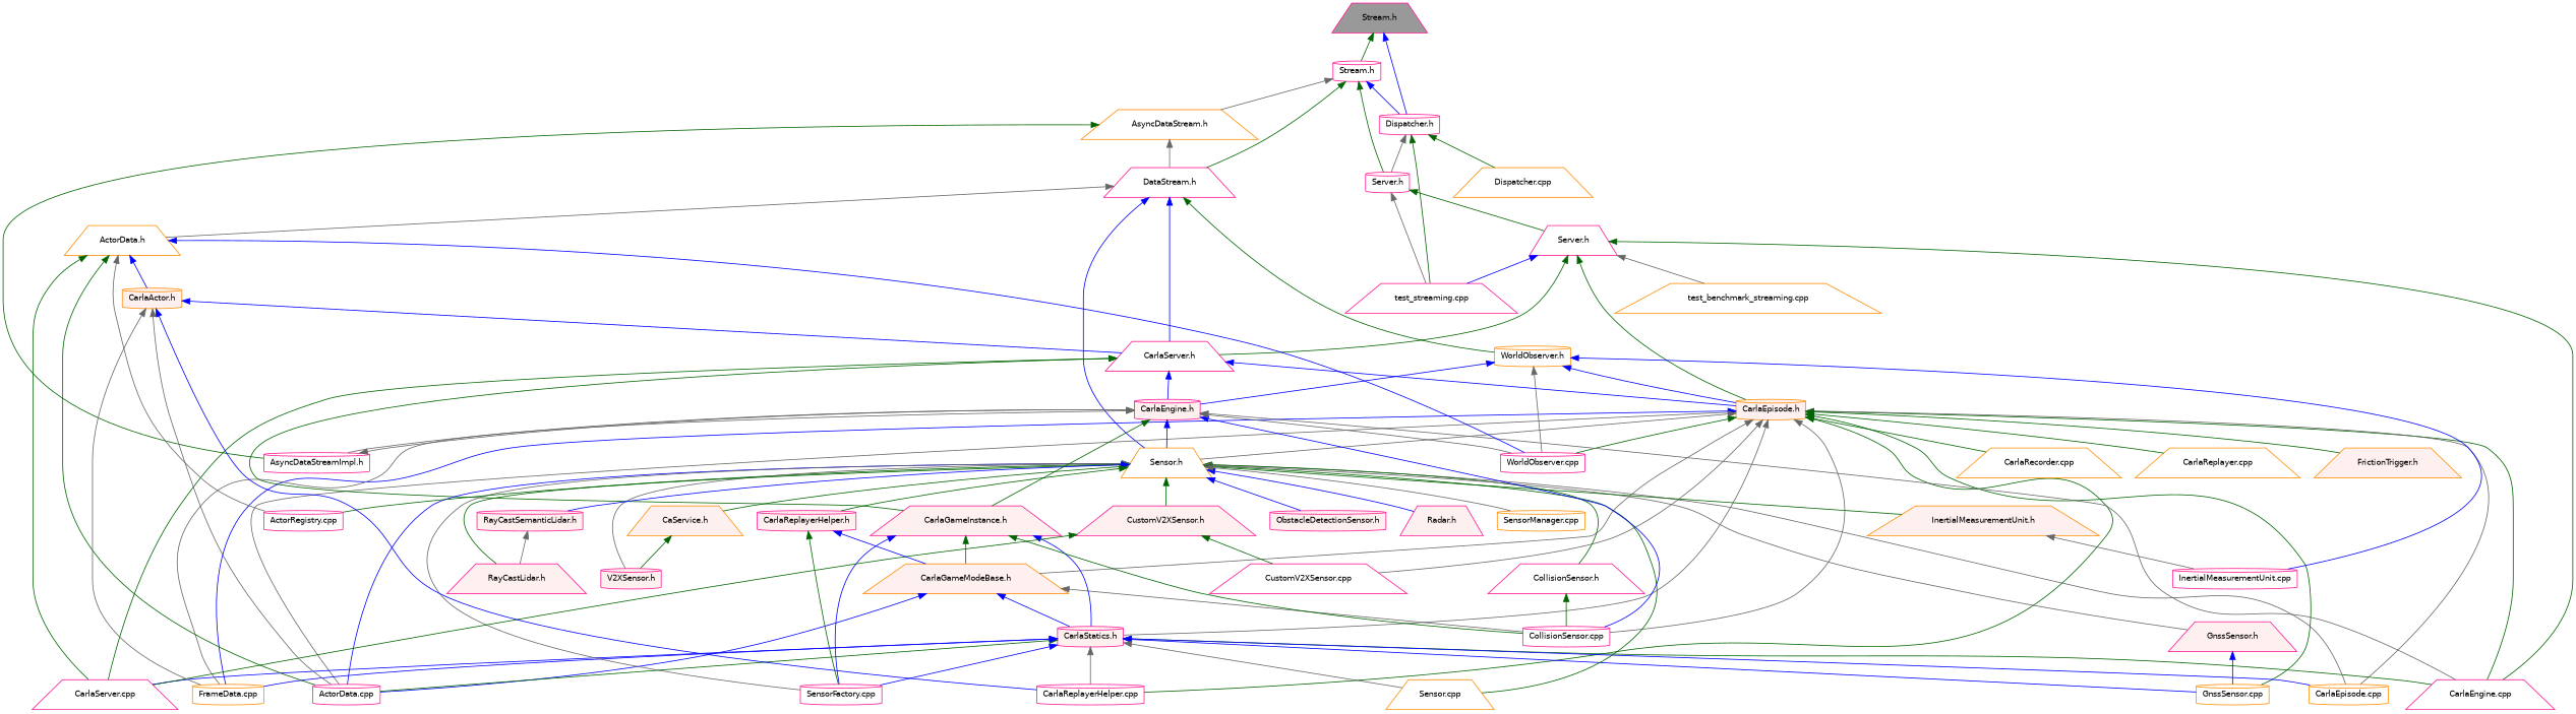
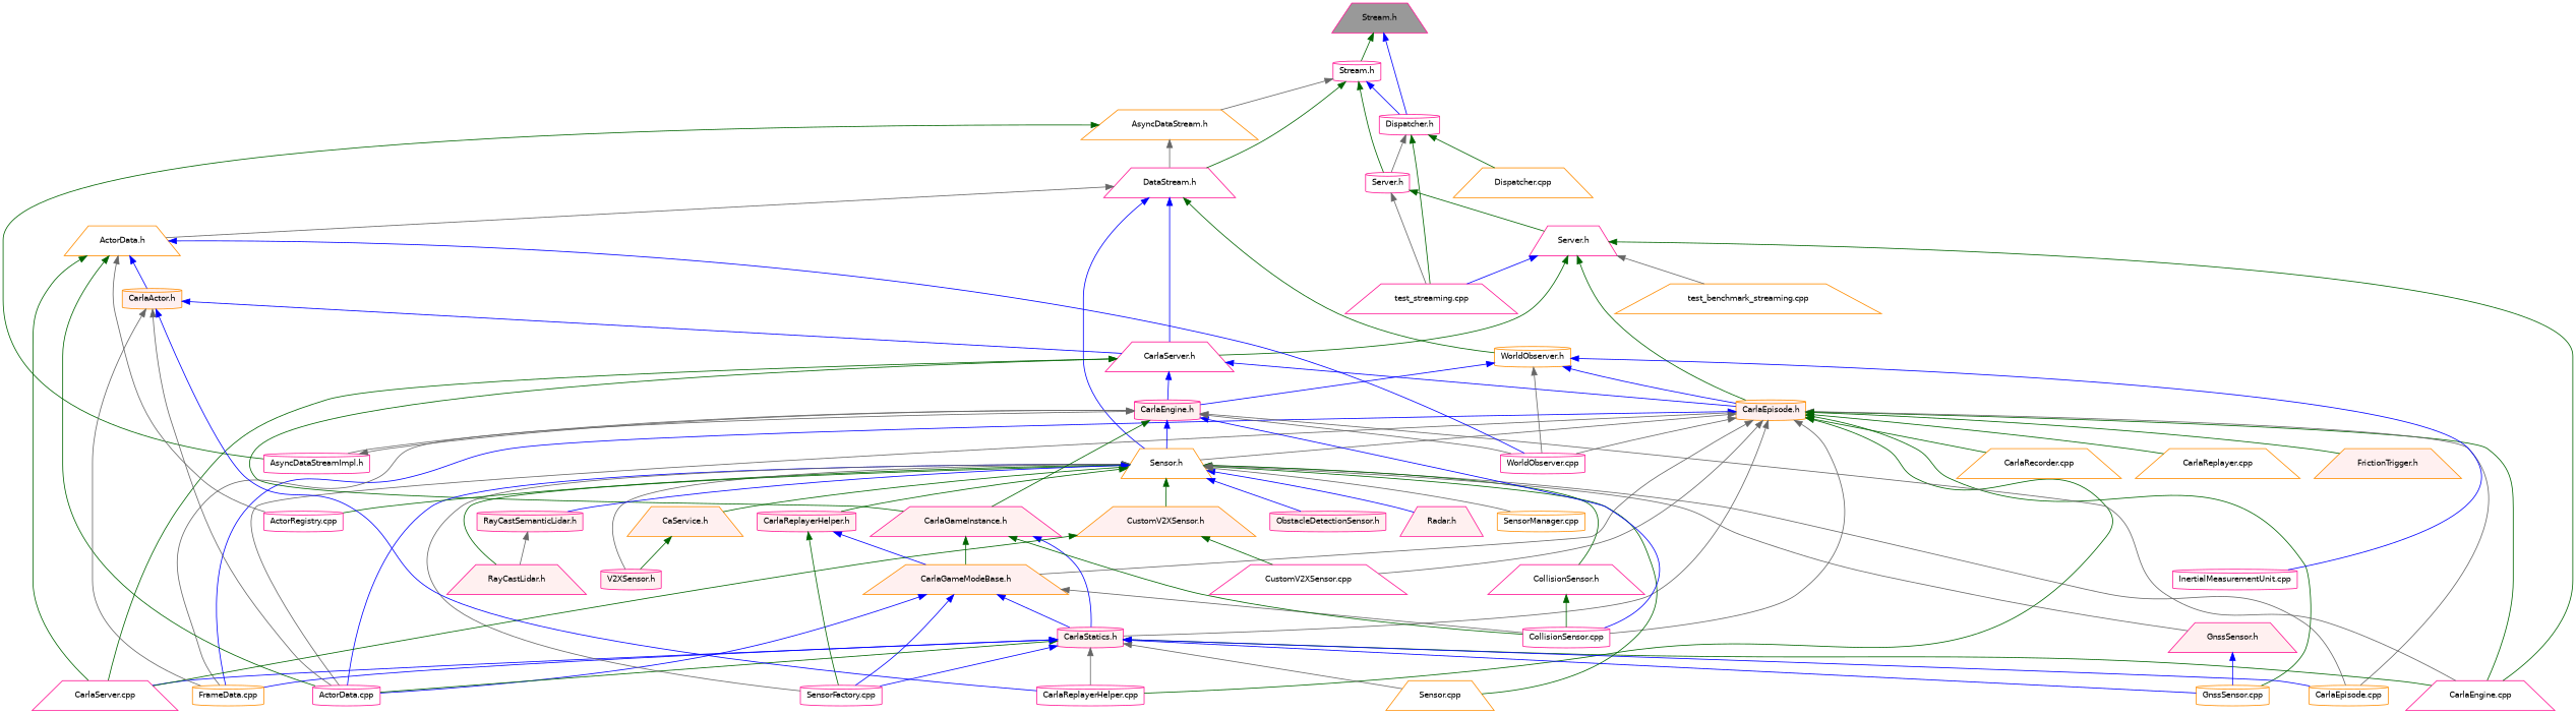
  digraph {
    node [color=deeppink fillcolor=white fontname=Helvetica fontsize=10 shape=trapezium style=filled]
    edge [color=darkgreen dir=back fontname=Helvetica fontsize=10 labelfontname=Helvetica labelfontsize=10 style=solid]
    n1 [fillcolor=grey60 fontcolor=black height=0.2 label="Stream.h" width=0.4]
    n2 [height=0.2 label="Dispatcher.h" shape=cylinder width=0.4]
    n3 [height=0.2 label="Stream.h" shape=cylinder width=0.4]
    n4 [color=darkorange height=0.2 label="Dispatcher.cpp" width=0.4]
    n5 [height=0.2 label="Server.h" shape=cylinder width=0.4]
    n6 [height=0.2 label="test_streaming.cpp" width=0.4]
    n7 [color=darkorange height=0.2 label="AsyncDataStream.h" width=0.4]
    n8 [height=0.2 label="DataStream.h" width=0.4]
    n9 [height=0.2 label="Server.h" width=0.4]
    n10 [height=0.2 label="CarlaEngine.cpp" width=0.4]
    n11 [color=darkorange fillcolor="#FFF0F0" height=0.2 label="CarlaEpisode.h" shape=cylinder width=0.4]
    n12 [height=0.2 label="CarlaServer.h" width=0.4]
    n13 [color=darkorange height=0.2 label="test_benchmark_streaming.cpp" width=0.4]
    n14 [height=0.2 label="ActorData.cpp" shape=cylinder width=0.4]
    n15 [color=darkorange height=0.2 label="CarlaEpisode.cpp" shape=cylinder width=0.4]
    n16 [color=darkorange fillcolor="#FFF0F0" height=0.2 label="CarlaGameModeBase.h" width=0.4]
    n17 [fillcolor="#FFF0F0" height=0.2 label="CarlaStatics.h" shape=cylinder width=0.4]
    n18 [height=0.2 label="CarlaReplayerHelper.cpp" shape=cylinder width=0.4]
    n19 [color=darkorange height=0.2 label="FrameData.cpp" shape=cylinder width=0.4]
    n20 [color=darkorange height=0.2 label="GnssSensor.cpp" shape=cylinder width=0.4]
    n21 [height=0.2 label="CollisionSensor.cpp" shape=cylinder width=0.4]
    n22 [color=darkorange height=0.2 label="CarlaRecorder.cpp" width=0.4]
    n23 [color=darkorange height=0.2 label="CarlaReplayer.cpp" width=0.4]
    n24 [height=0.2 label="CustomV2XSensor.cpp" width=0.4]
    n25 [color=darkorange fillcolor="#FFF0F0" height=0.2 label="FrictionTrigger.h" width=0.4]
    n26 [color=darkorange height=0.2 label="Sensor.h" width=0.4]
    n27 [height=0.2 label="WorldObserver.cpp" shape=cylinder width=0.4]
    n28 [height=0.2 label="CarlaServer.cpp" width=0.4]
    n29 [fillcolor="#FFF0F0" height=0.2 label="CarlaEngine.h" shape=cylinder width=0.4]
    n30 [fillcolor="#FFF0F0" height=0.2 label="CarlaGameInstance.h" width=0.4]
    n31 [color=darkorange height=0.2 label="Sensor.cpp" width=0.4]
    n32 [height=0.2 label="SensorFactory.cpp" shape=cylinder width=0.4]
    n33 [height=0.2 label="ActorRegistry.cpp" shape=cylinder width=0.4]
    n34 [color=darkorange fillcolor="#FFF0F0" height=0.2 label="CaService.h" width=0.4]
    n35 [fillcolor="#FFF0F0" height=0.2 label="V2XSensor.h" shape=cylinder width=0.4]
    n36 [height=0.2 label="CollisionSensor.h" width=0.4]
-   n37 [fillcolor="#FFF0F0" height=0.2 label="CustomV2XSensor.h" width=0.4]
+   n37 [color=darkorange fillcolor="#FFF0F0" height=0.2 label="CustomV2XSensor.h" width=0.4]
    n38 [fillcolor="#FFF0F0" height=0.2 label="GnssSensor.h" width=0.4]
-   n39 [color=darkorange fillcolor="#FFF0F0" height=0.2 label="InertialMeasurementUnit.h" width=0.4]
    n40 [fillcolor="#FFF0F0" height=0.2 label="ObstacleDetectionSensor.h" shape=cylinder width=0.4]
    n41 [fillcolor="#FFF0F0" height=0.2 label="Radar.h" width=0.4]
    n42 [fillcolor="#FFF0F0" height=0.2 label="RayCastLidar.h" width=0.4]
    n43 [fillcolor="#FFF0F0" height=0.2 label="RayCastSemanticLidar.h" shape=cylinder width=0.4]
    n44 [fillcolor="#FFF0F0" height=0.2 label="CarlaReplayerHelper.h" shape=cylinder width=0.4]
    n45 [color=darkorange height=0.2 label="SensorManager.cpp" shape=cylinder width=0.4]
    n46 [height=0.2 label="InertialMeasurementUnit.cpp" shape=cylinder width=0.4]
    n47 [height=0.2 label="AsyncDataStreamImpl.h" shape=cylinder width=0.4]
    n48 [color=darkorange height=0.2 label="ActorData.h" width=0.4]
    n49 [color=darkorange height=0.2 label="WorldObserver.h" shape=cylinder width=0.4]
    n50 [color=darkorange fillcolor="#FFF0F0" height=0.2 label="CarlaActor.h" shape=cylinder width=0.4]
    n1 -> n2 [color=blue]
    n1 -> n3
    n2 -> n4
    n2 -> n5 [color=gray40]
    n2 -> n6
    n3 -> n2 [color=blue]
    n3 -> n5
    n3 -> n7 [color=gray40]
    n3 -> n8
    n5 -> n6 [color=gray40]
    n5 -> n9
    n7 -> n8 [color=gray40]
    n7 -> n47
    n8 -> n12 [color=blue]
    n8 -> n26 [color=blue]
    n8 -> n48 [color=gray40]
    n8 -> n49
    n9 -> n6 [color=blue]
    n9 -> n10
    n9 -> n11
    n9 -> n12
    n9 -> n13 [color=gray40]
    n11 -> n10
    n11 -> n14 [color=gray40]
    n11 -> n15 [color=gray40]
    n11 -> n16 [color=gray40]
    n11 -> n17 [color=gray40]
    n11 -> n18
    n11 -> n19 [color=blue]
    n11 -> n20
    n11 -> n21 [color=gray40]
    n11 -> n22
    n11 -> n23
    n11 -> n24 [color=gray40]
    n11 -> n25
    n11 -> n26 [color=gray40]
-   n11 -> n27
+   n11 -> n27 [color=gray40]
    n12 -> n11 [color=blue]
    n12 -> n28
    n12 -> n29 [color=blue]
    n12 -> n30
    n16 -> n14 [color=blue]
    n16 -> n17 [color=blue]
    n16 -> n21 [color=gray40]
    n17 -> n10
    n17 -> n14
    n17 -> n15 [color=blue]
    n17 -> n18 [color=gray40]
    n17 -> n19 [color=blue]
    n17 -> n20 [color=blue]
    n17 -> n28 [color=blue]
    n17 -> n31 [color=gray40]
    n17 -> n32 [color=blue]
    n26 -> n14 [color=blue]
    n26 -> n15 [color=gray40]
    n26 -> n31
    n26 -> n32 [color=gray40]
    n26 -> n33
    n26 -> n34
    n26 -> n35 [color=gray40]
    n26 -> n36
    n26 -> n37
    n26 -> n38 [color=gray40]
-   n26 -> n39
    n26 -> n40 [color=blue]
    n26 -> n41 [color=blue]
    n26 -> n42
    n26 -> n43 [color=blue]
    n26 -> n44
    n26 -> n45 [color=gray40]
    n29 -> n10 [color=gray40]
    n29 -> n19 [color=gray40]
    n29 -> n21 [color=blue]
    n29 -> n26 [color=blue]
    n29 -> n27 [color=gray40]
    n29 -> n30
    n29 -> n47 [color=gray40]
    n30 -> n16
    n30 -> n17 [color=blue]
    n30 -> n21
-   n30 -> n32 [color=blue]
+   n16 -> n32 [color=blue]
    n34 -> n35
    n36 -> n21
    n37 -> n24
    n37 -> n28
    n38 -> n20 [color=blue]
-   n39 -> n46 [color=gray40]
    n43 -> n42 [color=gray40]
    n44 -> n16 [color=blue]
    n44 -> n32
    n47 -> n29 [color=gray40]
    n48 -> n14
    n48 -> n27 [color=blue]
    n48 -> n28
    n48 -> n33 [color=gray40]
    n48 -> n50 [color=blue]
    n49 -> n11 [color=blue]
    n49 -> n27 [color=gray40]
    n49 -> n29 [color=blue]
    n49 -> n46 [color=blue]
    n50 -> n12 [color=blue]
    n50 -> n14 [color=gray40]
    n50 -> n18 [color=blue]
    n50 -> n19 [color=gray40]
  }
